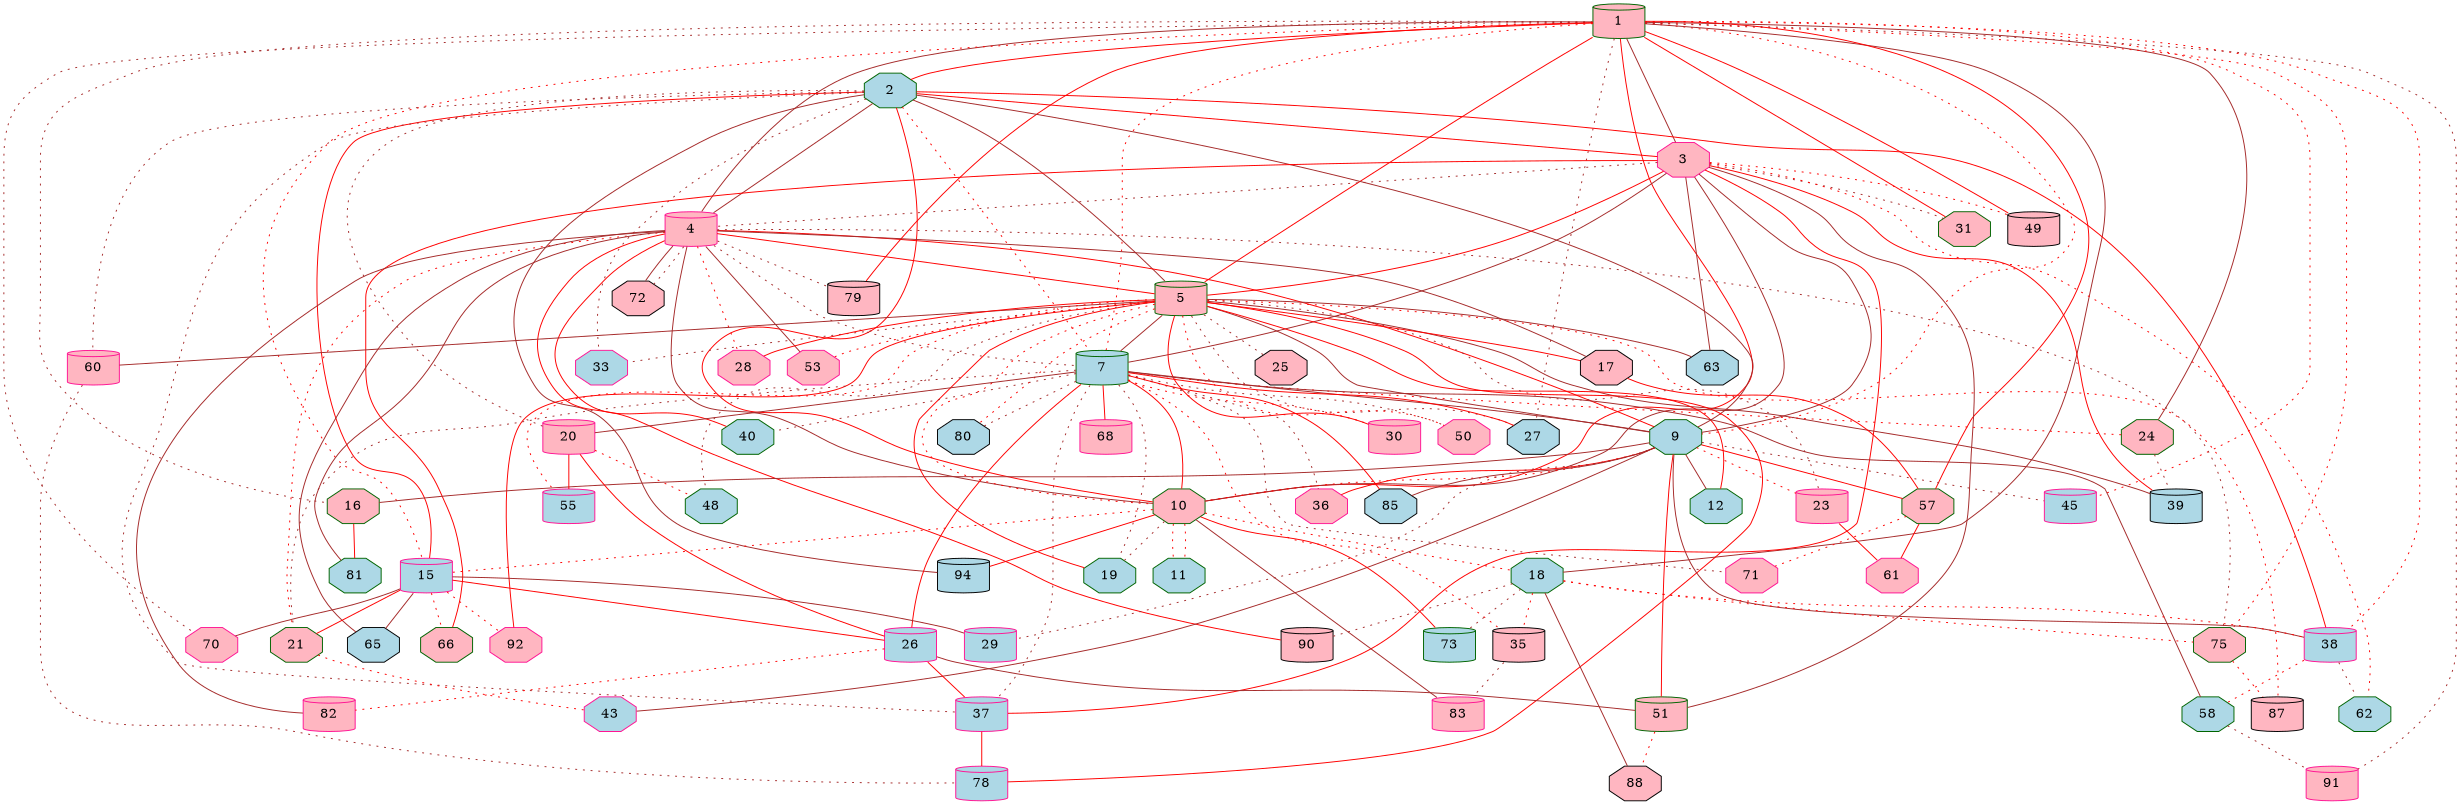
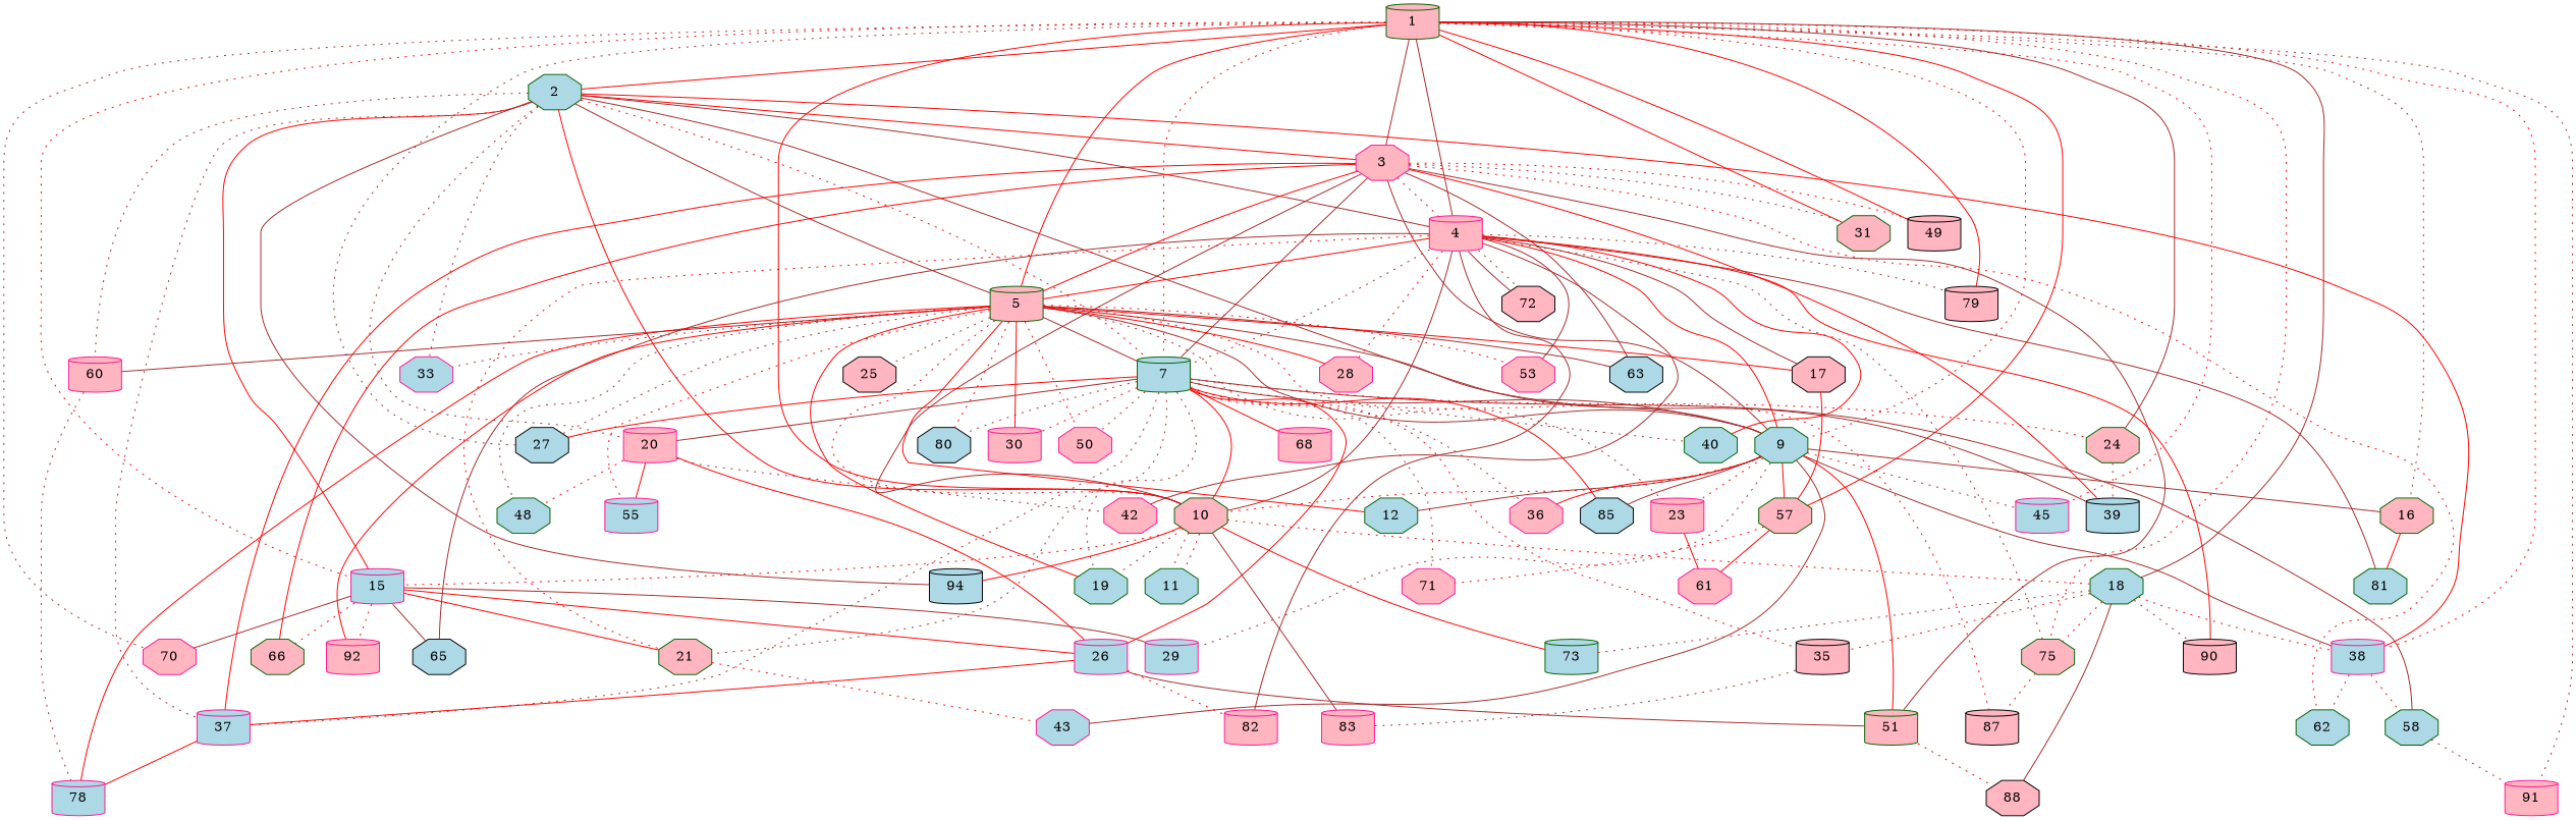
  graph {
    node [color=deeppink fillcolor=lightpink shape=octagon style=filled]
    edge [color=red style=solid]
    1 [color=darkgreen shape=cylinder super="+6"]
    2 [color=darkgreen fillcolor=lightblue super="+67"]
    3 [super="+69"]
    4 [shape=cylinder super="+14"]
    5 [color=darkgreen shape=cylinder super="+8"]
    7 [color=darkgreen fillcolor=lightblue shape=cylinder super="+77"]
    9 [color=darkgreen fillcolor=lightblue super="+13"]
    10 [color=darkgreen super="+22"]
    15 [fillcolor=lightblue shape=cylinder super="+46"]
    16 [color=darkgreen]
    18 [color=darkgreen fillcolor=lightblue super="+52"]
    24 [color=darkgreen]
    27 [color=black fillcolor=lightblue super="+34"]
    31 [color=darkgreen]
    38 [fillcolor=lightblue shape=cylinder super="+44"]
    45 [fillcolor=lightblue shape=cylinder]
    49 [color=black shape=cylinder]
    57 [color=darkgreen super="+59"]
    70
    75 [color=darkgreen super="+89"]
    79 [color=black shape=cylinder]
    91 [shape=cylinder]
    20 [shape=cylinder super="+64"]
    33 [fillcolor=lightblue super="+47"]
    37 [fillcolor=lightblue shape=cylinder super="+76"]
    60 [shape=cylinder]
    94 [color=black fillcolor=lightblue shape=cylinder]
    39 [color=black fillcolor=lightblue shape=cylinder super="+41"]
    51 [color=darkgreen shape=cylinder super="+74"]
    62 [color=darkgreen fillcolor=lightblue]
    63 [color=black fillcolor=lightblue]
    66 [color=darkgreen super="+84"]
    17 [color=black]
    21 [color=darkgreen super="+32"]
    28
    40 [color=darkgreen fillcolor=lightblue]
+   42
    53
    65 [color=black fillcolor=lightblue]
    72 [color=black]
    81 [color=darkgreen fillcolor=lightblue]
    82 [shape=cylinder]
    90 [color=black shape=cylinder]
    25 [color=black]
    12 [color=darkgreen fillcolor=lightblue]
    19 [color=darkgreen fillcolor=lightblue super="+54"]
    23 [shape=cylinder]
    30 [shape=cylinder]
    48 [color=darkgreen fillcolor=lightblue]
    50
    55 [fillcolor=lightblue shape=cylinder]
    78 [fillcolor=lightblue shape=cylinder super="+86"]
    80 [color=black fillcolor=lightblue]
    87 [color=black shape=cylinder]
-   92
+   92 [shape=cylinder]
    68 [shape=cylinder]
    26 [fillcolor=lightblue shape=cylinder super="+56"]
    35 [color=black shape=cylinder]
    36
    58 [color=darkgreen fillcolor=lightblue]
    71
    85 [color=black fillcolor=lightblue]
    29 [fillcolor=lightblue shape=cylinder]
    43 [fillcolor=lightblue]
    11 [color=darkgreen fillcolor=lightblue]
    73 [color=darkgreen fillcolor=lightblue shape=cylinder]
    83 [shape=cylinder]
    88 [color=black]
    61
    1 -- 2 [weight=2]
    1 -- 3 [color=brown weight=2]
    1 -- 4 [color=brown weight=2]
    1 -- 5 [weight=4]
    1 -- 7 [style=dotted weight=2]
    1 -- 9 [style=dotted weight=3]
    1 -- 10 [weight=3]
    1 -- 15 [style=dotted]
    1 -- 16 [color=brown style=dotted]
    1 -- 18 [color=brown]
    1 -- 24 [color=brown]
    1 -- 27 [color=brown style=dotted]
    1 -- 31
    1 -- 38 [style=dotted]
    1 -- 45 [style=dotted]
    1 -- 49
    1 -- 57
    1 -- 70 [color=brown style=dotted]
    1 -- 75 [style=dotted]
    1 -- 79
    1 -- 91 [color=brown style=dotted]
    2 -- 3
    2 -- 4 [color=brown]
    2 -- 5 [color=brown weight=2]
    2 -- 7 [style=dotted]
    2 -- 9 [color=brown]
    2 -- 10
    2 -- 15
    2 -- 38
    2 -- 20 [color=brown style=dotted]
    2 -- 33 [color=brown style=dotted]
    2 -- 37 [color=brown style=dotted]
    2 -- 60 [color=brown style=dotted]
    2 -- 94 [color=brown]
    3 -- 4 [color=brown style=dotted]
    3 -- 5 [weight=2]
    3 -- 7 [color=brown]
    3 -- 9 [color=brown]
    3 -- 10 [color=brown]
    3 -- 31 [color=brown style=dotted]
    3 -- 49 [style=dotted]
    3 -- 37
    3 -- 39
    3 -- 51 [color=brown]
    3 -- 62 [style=dotted]
    3 -- 63 [color=brown]
    3 -- 66 [weight=2]
    4 -- 5 [weight=2]
    4 -- 7 [color=brown style=dotted]
    4 -- 9
    4 -- 10 [color=brown weight=2]
    4 -- 75 [color=brown style=dotted]
    4 -- 79 [color=brown style=dotted]
    4 -- 17 [color=brown]
    4 -- 21 [style=dotted]
    4 -- 28 [style=dotted]
    4 -- 40
+   4 -- 42 [color=brown]
    4 -- 53 [color=brown]
    4 -- 65 [color=brown]
    4 -- 72 [color=brown]
    4 -- 72 [color=brown style=dotted]
    4 -- 81 [color=brown]
    4 -- 82 [color=brown]
    4 -- 90
    5 -- 7 [color=brown weight=2]
    5 -- 9 [color=brown weight=2]
    5 -- 10 [style=dotted weight=2]
    5 -- 27 [color=brown style=dotted]
    5 -- 33 [color=brown style=dotted]
    5 -- 60 [color=brown]
    5 -- 39 [color=brown]
    5 -- 63 [color=brown]
    5 -- 17
    5 -- 28
    5 -- 53 [style=dotted]
    5 -- 25 [color=brown style=dotted]
    5 -- 12
    5 -- 19
    5 -- 23 [color=brown style=dotted]
    5 -- 30
    5 -- 48 [color=brown style=dotted]
    5 -- 50 [style=dotted]
    5 -- 55 [style=dotted]
    5 -- 78
    5 -- 80 [style=dotted]
    5 -- 87 [style=dotted]
    5 -- 92
    7 -- 9 [color=brown]
    7 -- 10
    7 -- 24 [style=dotted]
    7 -- 27
    7 -- 20 [color=brown]
    7 -- 37 [color=brown style=dotted]
    7 -- 21 [color=brown style=dotted]
    7 -- 40 [color=brown style=dotted]
    7 -- 19 [color=brown style=dotted]
    7 -- 30 [style=dotted]
    7 -- 50 [color=brown style=dotted]
    7 -- 80 [color=brown style=dotted]
    7 -- 68
    7 -- 26 [weight=2]
    7 -- 35 [style=dotted]
    7 -- 36 [color=brown style=dotted]
    7 -- 58 [color=brown]
    7 -- 71 [color=brown style=dotted]
    7 -- 85
    9 -- 10 [style=dotted]
    9 -- 16 [color=brown]
    9 -- 38 [color=brown weight=2]
    9 -- 45 [color=brown style=dotted]
    9 -- 57
    9 -- 51
    9 -- 12 [color=brown]
    9 -- 23 [style=dotted]
    9 -- 36
    9 -- 85 [color=brown]
    9 -- 29 [color=brown style=dotted]
    9 -- 43 [color=brown]
    10 -- 15 [style=dotted]
    10 -- 18 [style=dotted]
    10 -- 94
    10 -- 19 [color=brown style=dotted]
    10 -- 11 [style=dotted]
    10 -- 11 [style=dotted]
    10 -- 73
    10 -- 83 [color=brown]
    15 -- 70 [color=brown]
    15 -- 66 [style=dotted]
    15 -- 21
    15 -- 65 [color=brown]
    15 -- 92 [style=dotted]
    15 -- 26
    15 -- 29 [color=brown]
    16 -- 81
    18 -- 38 [style=dotted]
    18 -- 75 [style=dotted]
    18 -- 90 [color=brown style=dotted]
    18 -- 35 [style=dotted]
    18 -- 73 [color=brown style=dotted]
    18 -- 88 [color=brown]
    24 -- 39 [color=brown style=dotted]
    38 -- 62 [color=brown style=dotted]
    38 -- 58 [style=dotted]
    57 -- 71 [style=dotted]
    57 -- 61
    75 -- 87 [style=dotted]
+   20 -- 42 [color=brown style=dotted]
    20 -- 48 [style=dotted]
    20 -- 55
    20 -- 26
    37 -- 78
    60 -- 78 [color=brown style=dotted]
    51 -- 88 [style=dotted]
    17 -- 57
    21 -- 43 [style=dotted]
    23 -- 61
    26 -- 37
    26 -- 51 [color=brown]
    26 -- 82 [style=dotted]
    35 -- 83 [color=brown style=dotted]
    58 -- 91 [color=brown style=dotted]
  }
